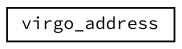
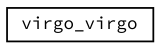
  digraph {
    rankdir=LR
    fontname="Source Code Pro"
-   n1 [color=black fillcolor=white fontname="Source Code Pro" fontsize=10 height=0.2 label=virgo_address shape=record style=filled width=0.4]
+   n1 [color=black fillcolor=white fontname="Source Code Pro" fontsize=10 height=0.2 label=virgo_virgo shape=record style=filled width=0.4]
  }
